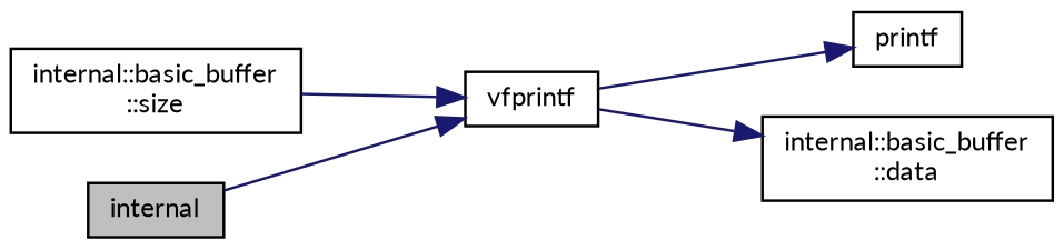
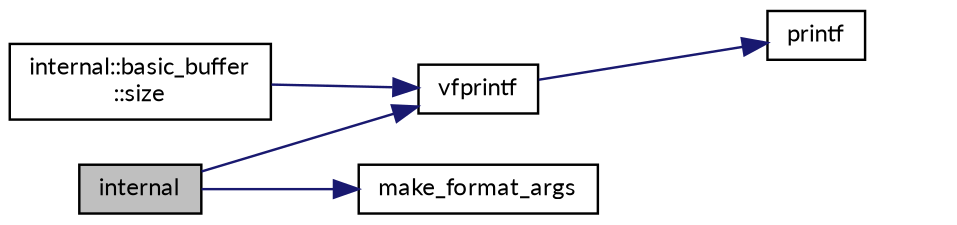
  digraph {
    fontname=Lato
    rankdir=LR
    node [color=black fillcolor=white fontname=Lato fontsize=10 shape=record style=filled]
    edge [color=midnightblue fontname=Lato fontsize=10 labelfontname=Helvetica labelfontsize=10 style=solid]
    n1 [fillcolor=grey75 fontcolor=black height=0.2 label=internal width=0.4]
    n2 [height=0.2 label=vfprintf width=0.4]
+   n3 [height=0.2 label=make_format_args width=0.4]
    n4 [height=0.2 label=printf width=0.4]
-   n5 [height=0.2 label="internal::basic_buffer\l::data" width=0.4]
    n6 [height=0.2 label="internal::basic_buffer\l::size" width=0.4]
    n1 -> n2
+   n1 -> n3
    n2 -> n4
-   n2 -> n5
    n6 -> n2
  }
